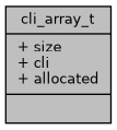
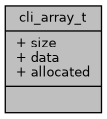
  digraph {
-   n1 [color=black fillcolor=grey75 fontcolor=black fontname=Helvetica fontsize=10 height=0.2 label="{cli_array_t\n|+ size\l+ cli\l+ allocated\l|}" shape=record style=filled width=0.4]
+   n1 [color=black fillcolor=grey75 fontcolor=black fontname=Helvetica fontsize=10 height=0.2 label="{cli_array_t\n|+ size\l+ data\l+ allocated\l|}" shape=record style=filled width=0.4]
  }
